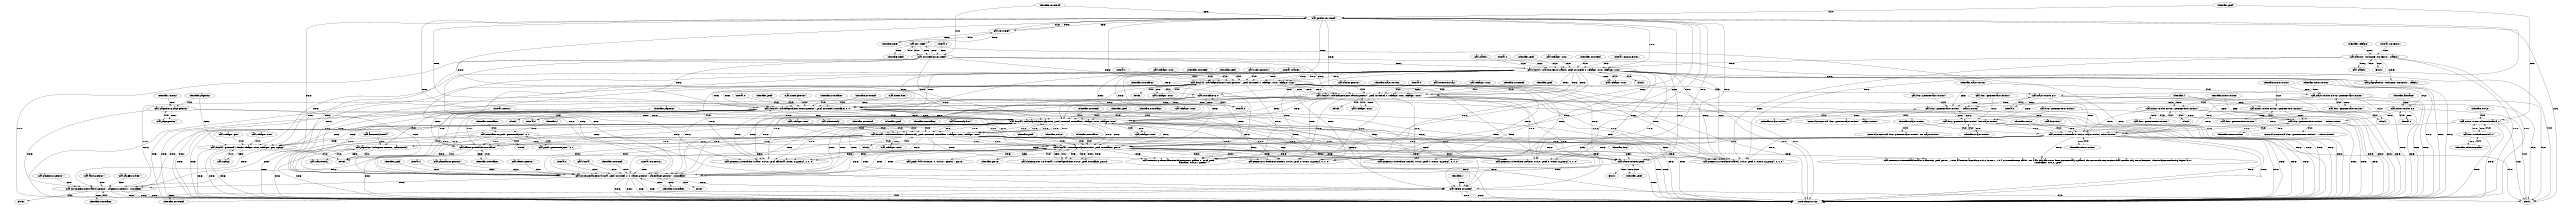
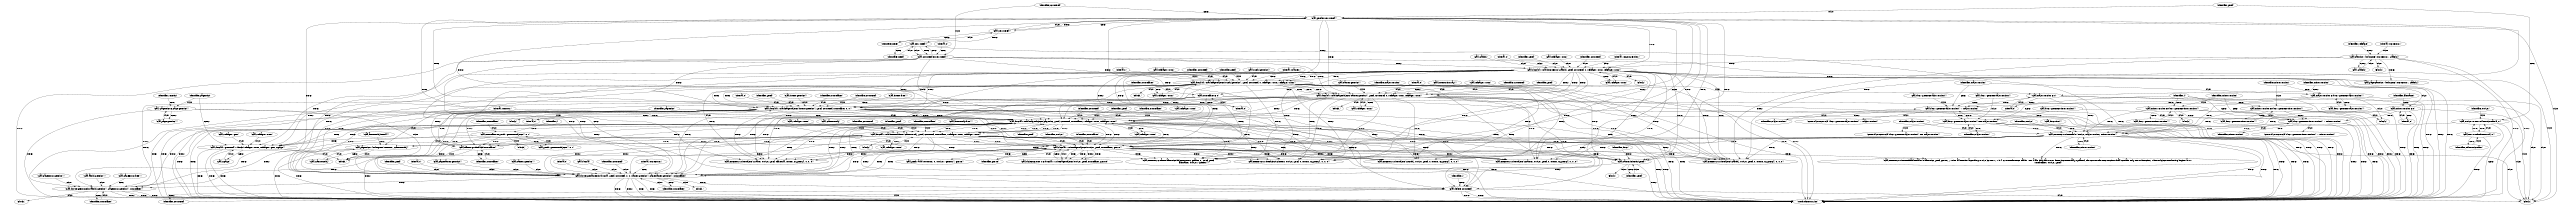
  digraph {
    n1 [label="(Call,delete countRef)"]
    n2 [label="(Identifier,countRef)"]
    n3 [label="(Block,)"]
    n4 [label="(MethodReturn,int)"]
    n5 [label="(Call,docs[i]->markAnnotations(&annotsObj, yRef, countRef, numOffset, refPage->num, refPage->num))"]
    n6 [label="(Call,pageDict->lookupNF(\"Annots\", &annotsObj))"]
    n7 [label="(Call,docs[i]->markPageObjects(pageDict, yRef, countRef, numOffset, refPage->num, refPage->num))"]
    n8 [label="(Call,docs[i]->writePageObjects(outStr, yRef, numOffset, gTrue))"]
    n9 [label="(Call,doMergeNameDict(docs[i], yRef, countRef, 0, 0, names.getDict(), pageNames.getDict(), numOffset))"]
    n10 [label="(Call,names.initDict(yRef))"]
    n11 [label="(Call,doMergeFormDict(afObj.getDict(), pageForm.getDict(), numOffset))"]
    n12 [label="(Call,offsets.push_back(numOffset))"]
    n13 [label="(Call,docs[i]->getXRef()->fetch(refPage->num, refPage->gen, &page))"]
    n14 [label="(Call,PDFDoc::writeObject(&ocObj, outStr, yRef, 0, NULL, cryptRC4, 0, 0, 0))"]
    n15 [label="(Block,)"]
    n16 [label="(Call,PDFDoc::createTrailerDict(objectsCount, gFalse, 0, &ref, yRef,\n                                                fileName, outStr->getPos()))"]
    n17 [label="(Call,refPage->num)"]
    n18 [label="(Call,PDFDoc::writeObject(&afObj, outStr, yRef, 0, NULL, cryptRC4, 0, 0, 0))"]
    n19 [label="(Call,PDFDoc::writeObject(&intent, outStr, yRef, 0, NULL, cryptRC4, 0, 0, 0))"]
    n20 [label="(Call,PDFDoc::writeObject(&names, outStr, yRef, 0, NULL, cryptRC4, 0, 0, 0))"]
    n21 [label="(Call,PDFDoc::writeObject(&value, outStr, yRef, offsets[i], NULL, cryptRC4, 0, 0, 0))"]
    n22 [label="(Call,&annotsObj)"]
    n23 [label="(Block,)"]
    n24 [label="(Call,refPage->num)"]
    n25 [label="(Call,yRef->add(rootNum, 0, outStr->getPos(), gTrue))"]
    n26 [label="(Call,PDFDoc::writeXRefTableTrailer(trailerDict, yRef, gTrue, // write all entries according to ISO 32000-1, 7.5.4 Cross-Reference Table: \"For a file that has never been incrementally updated, the cross-reference section shall contain only one subsection, whose object numbering begins at 0.\"\n                                uxrefOffset, outStr, yRef))"]
    n27 [label="(Identifier,gTrue)"]
    n28 [label="(Call,objectsCount += docs[i]->writePageObjects(outStr, yRef, numOffset, gTrue))"]
    n29 [label="(Block,)"]
    n30 [label="(Identifier,numOffset)"]
    n31 [label="(Block,)"]
    n32 [label="(Identifier,yRef)"]
    n33 [label="(Block,)"]
    n34 [label="(Identifier,numOffset)"]
    n35 [label="(Identifier,numOffset)"]
    n36 [label="(Call,&page)"]
    n37 [label="(Call,*pageDict = page.getDict())"]
    n38 [label="(Call,page.getDict())"]
    n39 [label="(Call,yRef = new XRef())"]
    n40 [label="(Call,new XRef())"]
    n41 [label="(Call,docs[0]->markPageObjects(intent.getDict(), yRef, countRef, numOffset, 0, 0))"]
    n42 [label="(Call,docs[0]->markPageObjects(names.getDict(), yRef, countRef, 0, refPage->num, refPage->num))"]
    n43 [label="(Call,docs[0]->markPageObjects(ocObj.getDict(), yRef, countRef, 0, refPage->num, refPage->num))"]
    n44 [label="(Call,docs[0]->markAcroForm(&afObj, yRef, countRef, 0, refPage->num, refPage->num))"]
    n45 [label="(Call,new XRef())"]
    n46 [label="(Identifier,XRef)"]
    n47 [label="(Block,)"]
    n48 [label="(Literal,0)"]
    n49 [label="(Block,)"]
    n50 [label="(Call,refPage->num)"]
    n51 [label="(Block,)"]
    n52 [label="(Call,refPage->num)"]
    n53 [label="(Call,pageCatDict->lookupNF(\"AcroForm\", &afObj))"]
    n54 [label="(Call,refPage->num)"]
    n55 [label="(Block,)"]
    n56 [label="(Call,countRef = new XRef())"]
    n57 [label="(Identifier,XRef)"]
    n58 [label="(Call,catDict->lookupNF(\"AcroForm\", &afObj))"]
    n59 [label="(Block,)"]
    n60 [label="(Call,&afObj)"]
    n61 [label="(Call,numOffset = 0)"]
    n62 [label="(Literal,0)"]
    n63 [label="(Call,PDFDoc::writeHeader(outStr, majorVersion, minorVersion))"]
    n64 [label="(Identifier,minorVersion)"]
    n65 [label="(Call,outStr = new FileOutStream(f, 0))"]
    n66 [label="(Call,new MethodReturn(f, 0))"]
    n67 [label="(Identifier,FileOutStream)"]
    n68 [label="(Call,majorVersion = 0)"]
    n69 [label="(Call,doc->getPDFMajorVersion() > majorVersion)"]
    n70 [label="(Literal,0)"]
    n71 [label="(Call,doc->getPDFMajorVersion() == majorVersion)"]
    n72 [label="(Identifier,majorVersion)"]
    n73 [label="(ControlStructure,if (doc->getPDFMajorVersion() > majorVersion))"]
    n74 [label="(Call,majorVersion = doc->getPDFMajorVersion())"]
    n75 [label="(Call,doc->getPDFMajorVersion())"]
    n76 [label="(Block,)"]
    n77 [label="(ControlStructure,if (doc->getPDFMajorVersion() == majorVersion))"]
    n78 [label="(Identifier,majorVersion)"]
    n79 [label="(Call,minorVersion = doc->getPDFMinorVersion())"]
    n80 [label="(Call,doc->getPDFMinorVersion() > minorVersion)"]
    n81 [label="(Call,doc->getPDFMinorVersion())"]
    n82 [label="(Identifier,minorVersion)"]
    n83 [label="(ControlStructure,if (doc->getPDFMinorVersion() > minorVersion))"]
    n84 [label="(Call,minorVersion = doc->getPDFMinorVersion())"]
    n85 [label="(Call,doc->getPDFMinorVersion())"]
    n86 [label="(Block,)"]
    n87 [label="(Call,minorVersion = 0)"]
    n88 [label="(Literal,0)"]
    n89 [label="(Call,numOffset = yRef->getNumObjects() + 1)"]
    n90 [label="(Block,)"]
    n91 [label="(Call,yRef->getNumObjects() + 1)"]
    n92 [label="(Literal,\"OCProperties\")"]
    n93 [label="(Call,pageForm.getDict())"]
    n94 [label="(Identifier,yRef)"]
    n95 [label="(Literal,0)"]
    n96 [label="(Identifier,outStr)"]
    n97 [label="(Call,&afObj)"]
    n98 [label="(Identifier,outStr)"]
    n99 [label="(Identifier,yRef)"]
    n100 [label="(Call,names.getDict())"]
    n101 [label="(Call,annotsObj.isNull())"]
    n102 [label="(Call,&annotsObj)"]
    n103 [label="(Call,doc->getPDFMinorVersion())"]
    n104 [label="(Call,afObj.getDict())"]
    n105 [label="(Literal,\"Names\")"]
    n106 [label="(Identifier,countRef)"]
    n107 [label="(Literal,0)"]
    n108 [label="(Call,refPage->num)"]
    n109 [label="(Literal,0)"]
    n110 [label="(Identifier,outStr)"]
    n111 [label="(Identifier,yRef)"]
    n112 [label="(Identifier,yRef)"]
    n113 [label="(Literal,0)"]
    n114 [label="(Literal,\"AcroForm\")"]
    n115 [label="(Identifier,numOffset)"]
    n116 [label="(Identifier,countRef)"]
    n117 [label="(Call,refPage->gen)"]
    n118 [label="(Identifier,j)"]
    n119 [label="(Literal,0)"]
    n120 [label="(Identifier,countRef)"]
    n121 [label="(Literal,\"Annots\")"]
    n122 [label="(Identifier,yRef)"]
    n123 [label="(Call,docs.size())"]
    n124 [label="(Identifier,minorVersion)"]
    n125 [label="(Call,pageNames.getDict())"]
    n126 [label="(Call,names.getDict())"]
    n127 [label="(Identifier,yRef)"]
    n128 [label="(Call,refPage->num)"]
    n129 [label="(Identifier,yRef)"]
    n130 [label="(Identifier,pageDict)"]
    n131 [label="(Identifier,minorVersion)"]
    n132 [label="(Call,intent.getDict())"]
    n133 [label="(Call,pageForm.free())"]
    n134 [label="(Identifier,pageDict)"]
    n135 [label="(Literal,0)"]
    n136 [label="(Call,intents.isArray())"]
    n137 [label="(Call,refPage->num)"]
    n138 [label="(Identifier,resDict)"]
    n139 [label="(Identifier,numOffset)"]
    n140 [label="(Call,docs[i])"]
    n141 [label="(Call,refPage->num)"]
    n142 [label="(Identifier,i)"]
    n143 [label="(Identifier,minorVersion)"]
    n144 [label="(Identifier,majorVersion)"]
    n145 [label="(Identifier,numOffset)"]
    n146 [label="(Identifier,majorVersion)"]
    n147 [label="(Call,doc->getPDFMajorVersion())"]
    n148 [label="(Call,annotsObj.free())"]
    n149 [label="(Identifier,countRef)"]
    n150 [label="(Call,ocObj.getDict())"]
    n151 [label="(Call,doc->getPDFMajorVersion())"]
    n152 [label="(Identifier,refPage)"]
    n153 [label="(Identifier,i)"]
    n154 [label="(Literal,0)"]
    n155 [label="(Call,refPage->num)"]
    n156 [label="(Identifier,docs)"]
    n157 [label="(Identifier,majorVersion)"]
    n158 [label="(Identifier,countRef)"]
    n159 [label="(Identifier,numOffset)"]
    n160 [label="(Identifier,countRef)"]
    n161 [label="(Identifier,countRef)"]
    n162 [label="(Identifier,yRef)"]
    n163 [label="(Identifier,countRef)"]
    n164 [label="(Identifier,yRef)"]
    n165 [label="(Identifier,numOffset)"]
    n166 [label="(Identifier,fileName)"]
    n167 [label="(Literal,\"AcroForm\")"]
    n168 [label="(Call,intent.free())"]
    n169 [label="(Identifier,numOffset)"]
    n170 [label="(Call,refPage->num)"]
    n1 -> n2 [label="CFG: "]
    n1 -> n3 [label="AST: "]
    n1 -> n4 [label="DDG: "]
    n1 -> n4 [label="DDG: "]
    n2 -> n1 [label="AST: "]
    n5 -> n1 [label="DDG: "]
    n5 -> n4 [label="DDG: "]
    n5 -> n4 [label="DDG: "]
    n5 -> n4 [label="DDG: "]
    n5 -> n4 [label="DDG: "]
    n5 -> n6 [label="DDG: "]
    n5 -> n7 [label="DDG: "]
    n5 -> n7 [label="DDG: "]
    n5 -> n8 [label="DDG: "]
    n5 -> n8 [label="DDG: "]
    n5 -> n9 [label="DDG: "]
    n5 -> n9 [label="DDG: "]
    n5 -> n9 [label="DDG: "]
    n5 -> n10 [label="DDG: "]
    n5 -> n11 [label="DDG: "]
    n5 -> n12 [label="DDG: "]
    n5 -> n13 [label="DDG: "]
    n5 -> n14 [label="DDG: "]
    n5 -> n15 [label="AST: "]
    n5 -> n16 [label="DDG: "]
    n5 -> n17 [label="CFG: "]
    n5 -> n18 [label="DDG: "]
    n5 -> n19 [label="DDG: "]
    n5 -> n20 [label="DDG: "]
    n5 -> n21 [label="DDG: "]
    n6 -> n4 [label="DDG: "]
    n6 -> n4 [label="DDG: "]
    n6 -> n5 [label="DDG: "]
    n6 -> n22 [label="CFG: "]
    n6 -> n23 [label="AST: "]
    n7 -> n1 [label="DDG: "]
    n7 -> n4 [label="DDG: "]
    n7 -> n4 [label="DDG: "]
    n7 -> n4 [label="DDG: "]
    n7 -> n4 [label="DDG: "]
    n7 -> n5 [label="DDG: "]
    n7 -> n5 [label="DDG: "]
    n7 -> n5 [label="DDG: "]
    n7 -> n5 [label="DDG: "]
    n7 -> n8 [label="DDG: "]
    n7 -> n8 [label="DDG: "]
    n7 -> n9 [label="DDG: "]
    n7 -> n9 [label="DDG: "]
    n7 -> n9 [label="DDG: "]
    n7 -> n10 [label="DDG: "]
    n7 -> n11 [label="DDG: "]
    n7 -> n12 [label="DDG: "]
    n7 -> n13 [label="DDG: "]
    n7 -> n14 [label="DDG: "]
    n7 -> n16 [label="DDG: "]
    n7 -> n18 [label="DDG: "]
    n7 -> n19 [label="DDG: "]
    n7 -> n20 [label="DDG: "]
    n7 -> n21 [label="DDG: "]
    n7 -> n23 [label="AST: "]
    n7 -> n24 [label="CFG: "]
    n8 -> n7 [label="DDG: "]
    n8 -> n9 [label="DDG: "]
    n8 -> n10 [label="DDG: "]
    n8 -> n14 [label="DDG: "]
    n8 -> n14 [label="DDG: "]
    n8 -> n16 [label="DDG: "]
    n8 -> n18 [label="DDG: "]
    n8 -> n18 [label="DDG: "]
    n8 -> n19 [label="DDG: "]
    n8 -> n19 [label="DDG: "]
    n8 -> n20 [label="DDG: "]
    n8 -> n20 [label="DDG: "]
    n8 -> n21 [label="DDG: "]
    n8 -> n21 [label="DDG: "]
    n8 -> n25 [label="DDG: "]
    n8 -> n26 [label="DDG: "]
    n8 -> n27 [label="CFG: "]
    n8 -> n28 [label="AST: "]
    n8 -> n28 [label="DDG: "]
    n8 -> n28 [label="DDG: "]
    n8 -> n28 [label="DDG: "]
    n8 -> n28 [label="DDG: "]
    n9 -> n1 [label="DDG: "]
    n9 -> n4 [label="DDG: "]
    n9 -> n4 [label="DDG: "]
    n9 -> n4 [label="DDG: "]
    n9 -> n4 [label="DDG: "]
    n9 -> n7 [label="DDG: "]
    n9 -> n8 [label="DDG: "]
    n9 -> n8 [label="DDG: "]
    n9 -> n11 [label="DDG: "]
    n9 -> n29 [label="AST: "]
    n9 -> n30 [label="CFG: "]
    n10 -> n4 [label="DDG: "]
    n10 -> n9 [label="DDG: "]
    n10 -> n31 [label="AST: "]
    n10 -> n32 [label="CFG: "]
    n11 -> n4 [label="DDG: "]
    n11 -> n4 [label="DDG: "]
    n11 -> n4 [label="DDG: "]
    n11 -> n8 [label="DDG: "]
    n11 -> n33 [label="AST: "]
    n11 -> n34 [label="CFG: "]
    n12 -> n4 [label="DDG: "]
    n12 -> n7 [label="DDG: "]
    n12 -> n23 [label="AST: "]
    n12 -> n35 [label="CFG: "]
    n13 -> n4 [label="DDG: "]
    n13 -> n4 [label="DDG: "]
    n13 -> n4 [label="DDG: "]
    n13 -> n7 [label="DDG: "]
    n13 -> n23 [label="AST: "]
    n13 -> n36 [label="CFG: "]
    n17 -> n5 [label="AST: "]
    n22 -> n6 [label="AST: "]
    n24 -> n7 [label="AST: "]
    n27 -> n8 [label="AST: "]
    n28 -> n8 [label="CFG: "]
    n30 -> n9 [label="AST: "]
    n32 -> n10 [label="AST: "]
    n34 -> n11 [label="AST: "]
    n35 -> n12 [label="AST: "]
    n36 -> n13 [label="AST: "]
    n37 -> n4 [label="DDG: "]
    n37 -> n7 [label="DDG: "]
    n37 -> n23 [label="AST: "]
    n37 -> n38 [label="CFG: "]
    n38 -> n37 [label="AST: "]
    n39 -> n3 [label="AST: "]
    n39 -> n7 [label="DDG: "]
    n39 -> n8 [label="DDG: "]
    n39 -> n9 [label="DDG: "]
    n39 -> n10 [label="DDG: "]
    n39 -> n14 [label="DDG: "]
    n39 -> n16 [label="DDG: "]
    n39 -> n18 [label="DDG: "]
    n39 -> n19 [label="DDG: "]
    n39 -> n20 [label="DDG: "]
    n39 -> n21 [label="DDG: "]
    n39 -> n40 [label="CFG: "]
    n39 -> n41 [label="DDG: "]
    n39 -> n42 [label="DDG: "]
    n39 -> n43 [label="DDG: "]
    n39 -> n44 [label="DDG: "]
    n40 -> n39 [label="AST: "]
    n40 -> n39 [label="DDG: "]
    n40 -> n45 [label="DDG: "]
    n40 -> n46 [label="CFG: "]
    n41 -> n1 [label="DDG: "]
    n41 -> n4 [label="DDG: "]
    n41 -> n4 [label="DDG: "]
    n41 -> n4 [label="DDG: "]
    n41 -> n7 [label="DDG: "]
    n41 -> n7 [label="DDG: "]
    n41 -> n8 [label="DDG: "]
    n41 -> n8 [label="DDG: "]
    n41 -> n9 [label="DDG: "]
    n41 -> n9 [label="DDG: "]
    n41 -> n9 [label="DDG: "]
    n41 -> n10 [label="DDG: "]
    n41 -> n11 [label="DDG: "]
    n41 -> n12 [label="DDG: "]
    n41 -> n14 [label="DDG: "]
    n41 -> n16 [label="DDG: "]
    n41 -> n18 [label="DDG: "]
    n41 -> n19 [label="DDG: "]
    n41 -> n20 [label="DDG: "]
    n41 -> n21 [label="DDG: "]
    n41 -> n47 [label="AST: "]
    n41 -> n48 [label="CFG: "]
    n42 -> n1 [label="DDG: "]
    n42 -> n4 [label="DDG: "]
    n42 -> n4 [label="DDG: "]
    n42 -> n4 [label="DDG: "]
    n42 -> n7 [label="DDG: "]
    n42 -> n7 [label="DDG: "]
    n42 -> n8 [label="DDG: "]
    n42 -> n9 [label="DDG: "]
    n42 -> n9 [label="DDG: "]
    n42 -> n10 [label="DDG: "]
    n42 -> n13 [label="DDG: "]
    n42 -> n14 [label="DDG: "]
    n42 -> n16 [label="DDG: "]
    n42 -> n18 [label="DDG: "]
    n42 -> n19 [label="DDG: "]
    n42 -> n20 [label="DDG: "]
    n42 -> n21 [label="DDG: "]
    n42 -> n41 [label="DDG: "]
    n42 -> n41 [label="DDG: "]
    n42 -> n49 [label="AST: "]
    n42 -> n50 [label="CFG: "]
    n43 -> n1 [label="DDG: "]
    n43 -> n4 [label="DDG: "]
    n43 -> n4 [label="DDG: "]
    n43 -> n4 [label="DDG: "]
    n43 -> n7 [label="DDG: "]
    n43 -> n7 [label="DDG: "]
    n43 -> n8 [label="DDG: "]
    n43 -> n9 [label="DDG: "]
    n43 -> n9 [label="DDG: "]
    n43 -> n10 [label="DDG: "]
    n43 -> n13 [label="DDG: "]
    n43 -> n14 [label="DDG: "]
    n43 -> n16 [label="DDG: "]
    n43 -> n18 [label="DDG: "]
    n43 -> n19 [label="DDG: "]
    n43 -> n20 [label="DDG: "]
    n43 -> n21 [label="DDG: "]
    n43 -> n41 [label="DDG: "]
    n43 -> n41 [label="DDG: "]
    n43 -> n42 [label="DDG: "]
    n43 -> n42 [label="DDG: "]
    n43 -> n42 [label="DDG: "]
    n43 -> n51 [label="AST: "]
    n43 -> n52 [label="CFG: "]
    n44 -> n1 [label="DDG: "]
    n44 -> n4 [label="DDG: "]
    n44 -> n4 [label="DDG: "]
    n44 -> n4 [label="DDG: "]
    n44 -> n7 [label="DDG: "]
    n44 -> n7 [label="DDG: "]
    n44 -> n8 [label="DDG: "]
    n44 -> n9 [label="DDG: "]
    n44 -> n9 [label="DDG: "]
    n44 -> n10 [label="DDG: "]
    n44 -> n13 [label="DDG: "]
    n44 -> n14 [label="DDG: "]
    n44 -> n16 [label="DDG: "]
    n44 -> n18 [label="DDG: "]
    n44 -> n18 [label="DDG: "]
    n44 -> n19 [label="DDG: "]
    n44 -> n20 [label="DDG: "]
    n44 -> n21 [label="DDG: "]
    n44 -> n41 [label="DDG: "]
    n44 -> n41 [label="DDG: "]
    n44 -> n42 [label="DDG: "]
    n44 -> n42 [label="DDG: "]
    n44 -> n42 [label="DDG: "]
    n44 -> n43 [label="DDG: "]
    n44 -> n43 [label="DDG: "]
    n44 -> n43 [label="DDG: "]
    n44 -> n53 [label="DDG: "]
    n44 -> n54 [label="CFG: "]
    n44 -> n55 [label="AST: "]
    n45 -> n4 [label="DDG: "]
    n45 -> n56 [label="AST: "]
    n45 -> n56 [label="DDG: "]
    n45 -> n57 [label="CFG: "]
    n46 -> n40 [label="AST: "]
    n48 -> n41 [label="AST: "]
    n50 -> n42 [label="AST: "]
    n52 -> n43 [label="AST: "]
    n54 -> n44 [label="AST: "]
    n56 -> n1 [label="CFG: "]
    n56 -> n3 [label="AST: "]
    n56 -> n4 [label="DDG: "]
    n56 -> n7 [label="DDG: "]
    n56 -> n9 [label="DDG: "]
    n56 -> n41 [label="DDG: "]
    n56 -> n42 [label="DDG: "]
    n56 -> n43 [label="DDG: "]
    n56 -> n44 [label="DDG: "]
    n56 -> n45 [label="CFG: "]
    n57 -> n45 [label="AST: "]
    n58 -> n4 [label="DDG: "]
    n58 -> n4 [label="DDG: "]
    n58 -> n18 [label="DDG: "]
    n58 -> n44 [label="DDG: "]
    n58 -> n53 [label="DDG: "]
    n58 -> n59 [label="AST: "]
    n58 -> n60 [label="CFG: "]
    n60 -> n58 [label="AST: "]
    n61 -> n3 [label="AST: "]
    n61 -> n4 [label="DDG: "]
    n61 -> n8 [label="DDG: "]
    n61 -> n9 [label="DDG: "]
    n61 -> n11 [label="DDG: "]
    n61 -> n12 [label="DDG: "]
    n61 -> n41 [label="DDG: "]
    n61 -> n62 [label="CFG: "]
    n62 -> n61 [label="AST: "]
    n63 -> n3 [label="AST: "]
    n63 -> n4 [label="DDG: "]
    n63 -> n4 [label="DDG: "]
    n63 -> n4 [label="DDG: "]
    n63 -> n8 [label="DDG: "]
    n63 -> n14 [label="DDG: "]
    n63 -> n18 [label="DDG: "]
    n63 -> n19 [label="DDG: "]
    n63 -> n20 [label="DDG: "]
    n63 -> n21 [label="DDG: "]
    n63 -> n26 [label="DDG: "]
    n63 -> n64 [label="CFG: "]
    n64 -> n63 [label="AST: "]
    n65 -> n3 [label="AST: "]
-   n65 -> n4 [label="DDG: "]
+   n65 -> n4 [label="CFG: "]
    n65 -> n63 [label="DDG: "]
    n65 -> n66 [label="CFG: "]
    n66 -> n4 [label="DDG: "]
    n66 -> n65 [label="AST: "]
    n66 -> n65 [label="DDG: "]
    n66 -> n67 [label="CFG: "]
    n67 -> n66 [label="AST: "]
    n68 -> n3 [label="AST: "]
    n68 -> n4 [label="DDG: "]
    n68 -> n63 [label="DDG: "]
    n68 -> n69 [label="DDG: "]
    n68 -> n70 [label="CFG: "]
    n69 -> n4 [label="DDG: "]
    n69 -> n71 [label="DDG: "]
    n69 -> n72 [label="CFG: "]
    n69 -> n73 [label="AST: "]
    n70 -> n68 [label="AST: "]
    n71 -> n4 [label="DDG: "]
    n71 -> n4 [label="DDG: "]
    n71 -> n4 [label="DDG: "]
    n71 -> n63 [label="DDG: "]
    n71 -> n69 [label="DDG: "]
    n71 -> n77 [label="AST: "]
    n71 -> n78 [label="CFG: "]
    n72 -> n69 [label="AST: "]
    n74 -> n4 [label="DDG: "]
    n74 -> n4 [label="DDG: "]
    n74 -> n63 [label="DDG: "]
    n74 -> n69 [label="DDG: "]
    n74 -> n75 [label="CFG: "]
    n74 -> n76 [label="AST: "]
    n75 -> n74 [label="AST: "]
    n78 -> n71 [label="AST: "]
    n79 -> n4 [label="DDG: "]
    n79 -> n4 [label="DDG: "]
    n79 -> n63 [label="DDG: "]
    n79 -> n76 [label="AST: "]
    n79 -> n80 [label="DDG: "]
    n79 -> n81 [label="CFG: "]
    n80 -> n4 [label="DDG: "]
    n80 -> n4 [label="DDG: "]
    n80 -> n4 [label="DDG: "]
    n80 -> n63 [label="DDG: "]
    n80 -> n82 [label="CFG: "]
    n80 -> n83 [label="AST: "]
    n81 -> n79 [label="AST: "]
    n82 -> n80 [label="AST: "]
    n84 -> n4 [label="DDG: "]
    n84 -> n4 [label="DDG: "]
    n84 -> n63 [label="DDG: "]
    n84 -> n80 [label="DDG: "]
    n84 -> n85 [label="CFG: "]
    n84 -> n86 [label="AST: "]
    n85 -> n84 [label="AST: "]
    n87 -> n3 [label="AST: "]
    n87 -> n4 [label="DDG: "]
    n87 -> n63 [label="DDG: "]
    n87 -> n80 [label="DDG: "]
    n87 -> n88 [label="CFG: "]
    n88 -> n87 [label="AST: "]
-   n89 -> n4 [label="DDG: "]
    n89 -> n8 [label="DDG: "]
    n89 -> n9 [label="DDG: "]
    n89 -> n11 [label="DDG: "]
    n89 -> n12 [label="DDG: "]
    n89 -> n90 [label="AST: "]
    n89 -> n91 [label="CFG: "]
    n91 -> n89 [label="AST: "]
    n92 -> n44 [label="CFG: "]
    n93 -> n11 [label="AST: "]
    n94 -> n8 [label="AST: "]
    n95 -> n41 [label="AST: "]
    n96 -> n8 [label="AST: "]
    n97 -> n44 [label="AST: "]
    n98 -> n63 [label="AST: "]
    n99 -> n41 [label="AST: "]
    n100 -> n42 [label="AST: "]
    n101 -> n6 [label="CFG: "]
    n102 -> n5 [label="AST: "]
    n103 -> n71 [label="CFG: "]
    n103 -> n80 [label="AST: "]
    n104 -> n11 [label="AST: "]
    n105 -> n43 [label="CFG: "]
    n106 -> n7 [label="AST: "]
    n107 -> n43 [label="AST: "]
    n108 -> n43 [label="AST: "]
    n109 -> n42 [label="AST: "]
    n110 -> n65 [label="AST: "]
    n111 -> n9 [label="AST: "]
    n112 -> n7 [label="AST: "]
    n113 -> n44 [label="AST: "]
    n114 -> n58 [label="AST: "]
    n115 -> n7 [label="AST: "]
    n116 -> n5 [label="AST: "]
    n117 -> n13 [label="AST: "]
    n118 -> n1 [label="CFG: "]
    n119 -> n9 [label="AST: "]
    n120 -> n43 [label="AST: "]
    n121 -> n6 [label="AST: "]
    n121 -> n7 [label="CFG: "]
    n122 -> n43 [label="AST: "]
    n123 -> n63 [label="CFG: "]
    n124 -> n74 [label="CFG: "]
    n124 -> n79 [label="AST: "]
    n125 -> n9 [label="AST: "]
    n126 -> n9 [label="AST: "]
    n127 -> n44 [label="AST: "]
    n128 -> n7 [label="AST: "]
    n129 -> n5 [label="AST: "]
    n130 -> n13 [label="CFG: "]
    n130 -> n37 [label="AST: "]
    n131 -> n68 [label="CFG: "]
    n131 -> n87 [label="AST: "]
    n132 -> n41 [label="AST: "]
    n133 -> n11 [label="CFG: "]
    n134 -> n7 [label="AST: "]
    n134 -> n12 [label="CFG: "]
    n135 -> n9 [label="AST: "]
    n136 -> n42 [label="CFG: "]
    n137 -> n44 [label="AST: "]
    n138 -> n37 [label="CFG: "]
    n139 -> n41 [label="AST: "]
    n140 -> n9 [label="AST: "]
    n141 -> n42 [label="AST: "]
    n142 -> n71 [label="CFG: "]
    n142 -> n79 [label="CFG: "]
    n142 -> n80 [label="CFG: "]
    n142 -> n84 [label="CFG: "]
    n143 -> n80 [label="CFG: "]
    n143 -> n84 [label="AST: "]
    n144 -> n69 [label="CFG: "]
    n144 -> n74 [label="AST: "]
    n145 -> n5 [label="AST: "]
    n146 -> n61 [label="CFG: "]
    n146 -> n68 [label="AST: "]
    n147 -> n69 [label="CFG: "]
    n147 -> n71 [label="AST: "]
    n148 -> n5 [label="CFG: "]
    n149 -> n9 [label="AST: "]
    n150 -> n43 [label="AST: "]
    n151 -> n69 [label="AST: "]
    n152 -> n58 [label="CFG: "]
    n153 -> n89 [label="CFG: "]
    n154 -> n56 [label="CFG: "]
    n155 -> n5 [label="AST: "]
-   n156 -> n10 [label="CFG: "]
+   n156 -> n10 [label="DDG: "]
    n157 -> n63 [label="AST: "]
    n158 -> n41 [label="AST: "]
    n159 -> n89 [label="AST: "]
    n160 -> n44 [label="AST: "]
    n161 -> n42 [label="AST: "]
    n162 -> n42 [label="AST: "]
    n163 -> n39 [label="CFG: "]
    n163 -> n56 [label="AST: "]
    n164 -> n39 [label="AST: "]
    n164 -> n65 [label="CFG: "]
    n165 -> n8 [label="AST: "]
    n166 -> n87 [label="CFG: "]
    n167 -> n9 [label="CFG: "]
    n168 -> n41 [label="CFG: "]
    n169 -> n61 [label="AST: "]
    n170 -> n13 [label="AST: "]
  }
